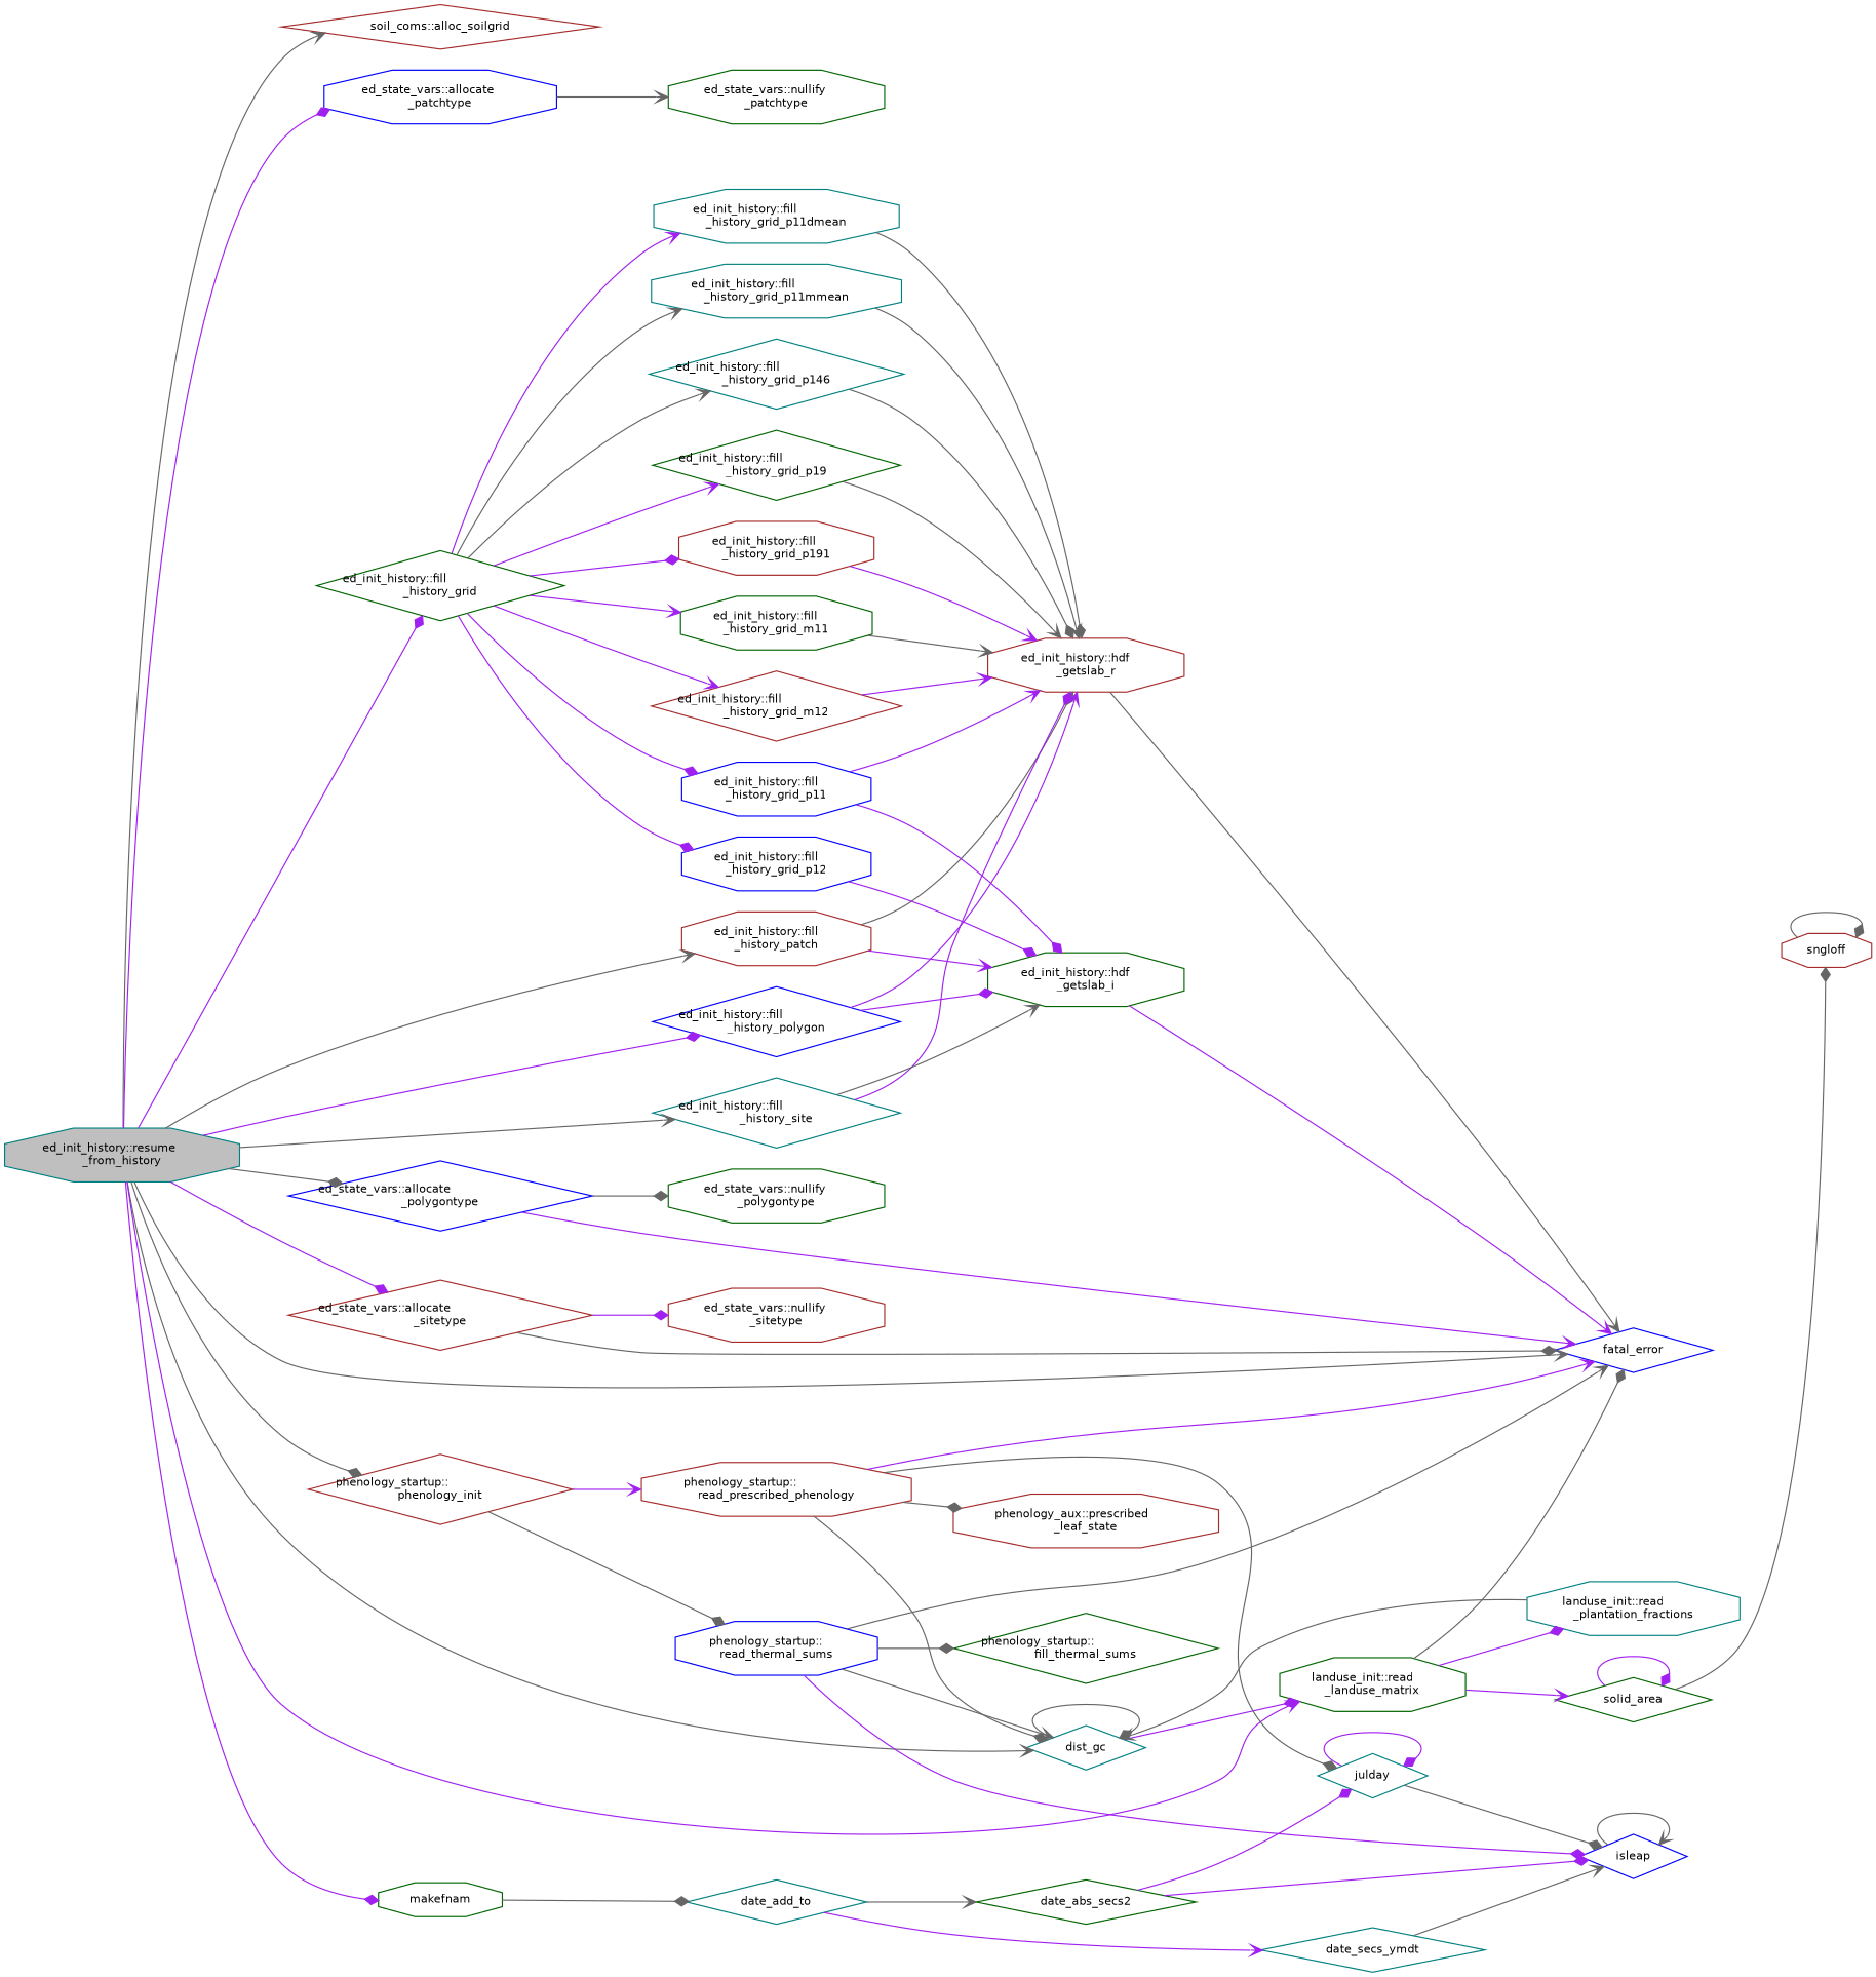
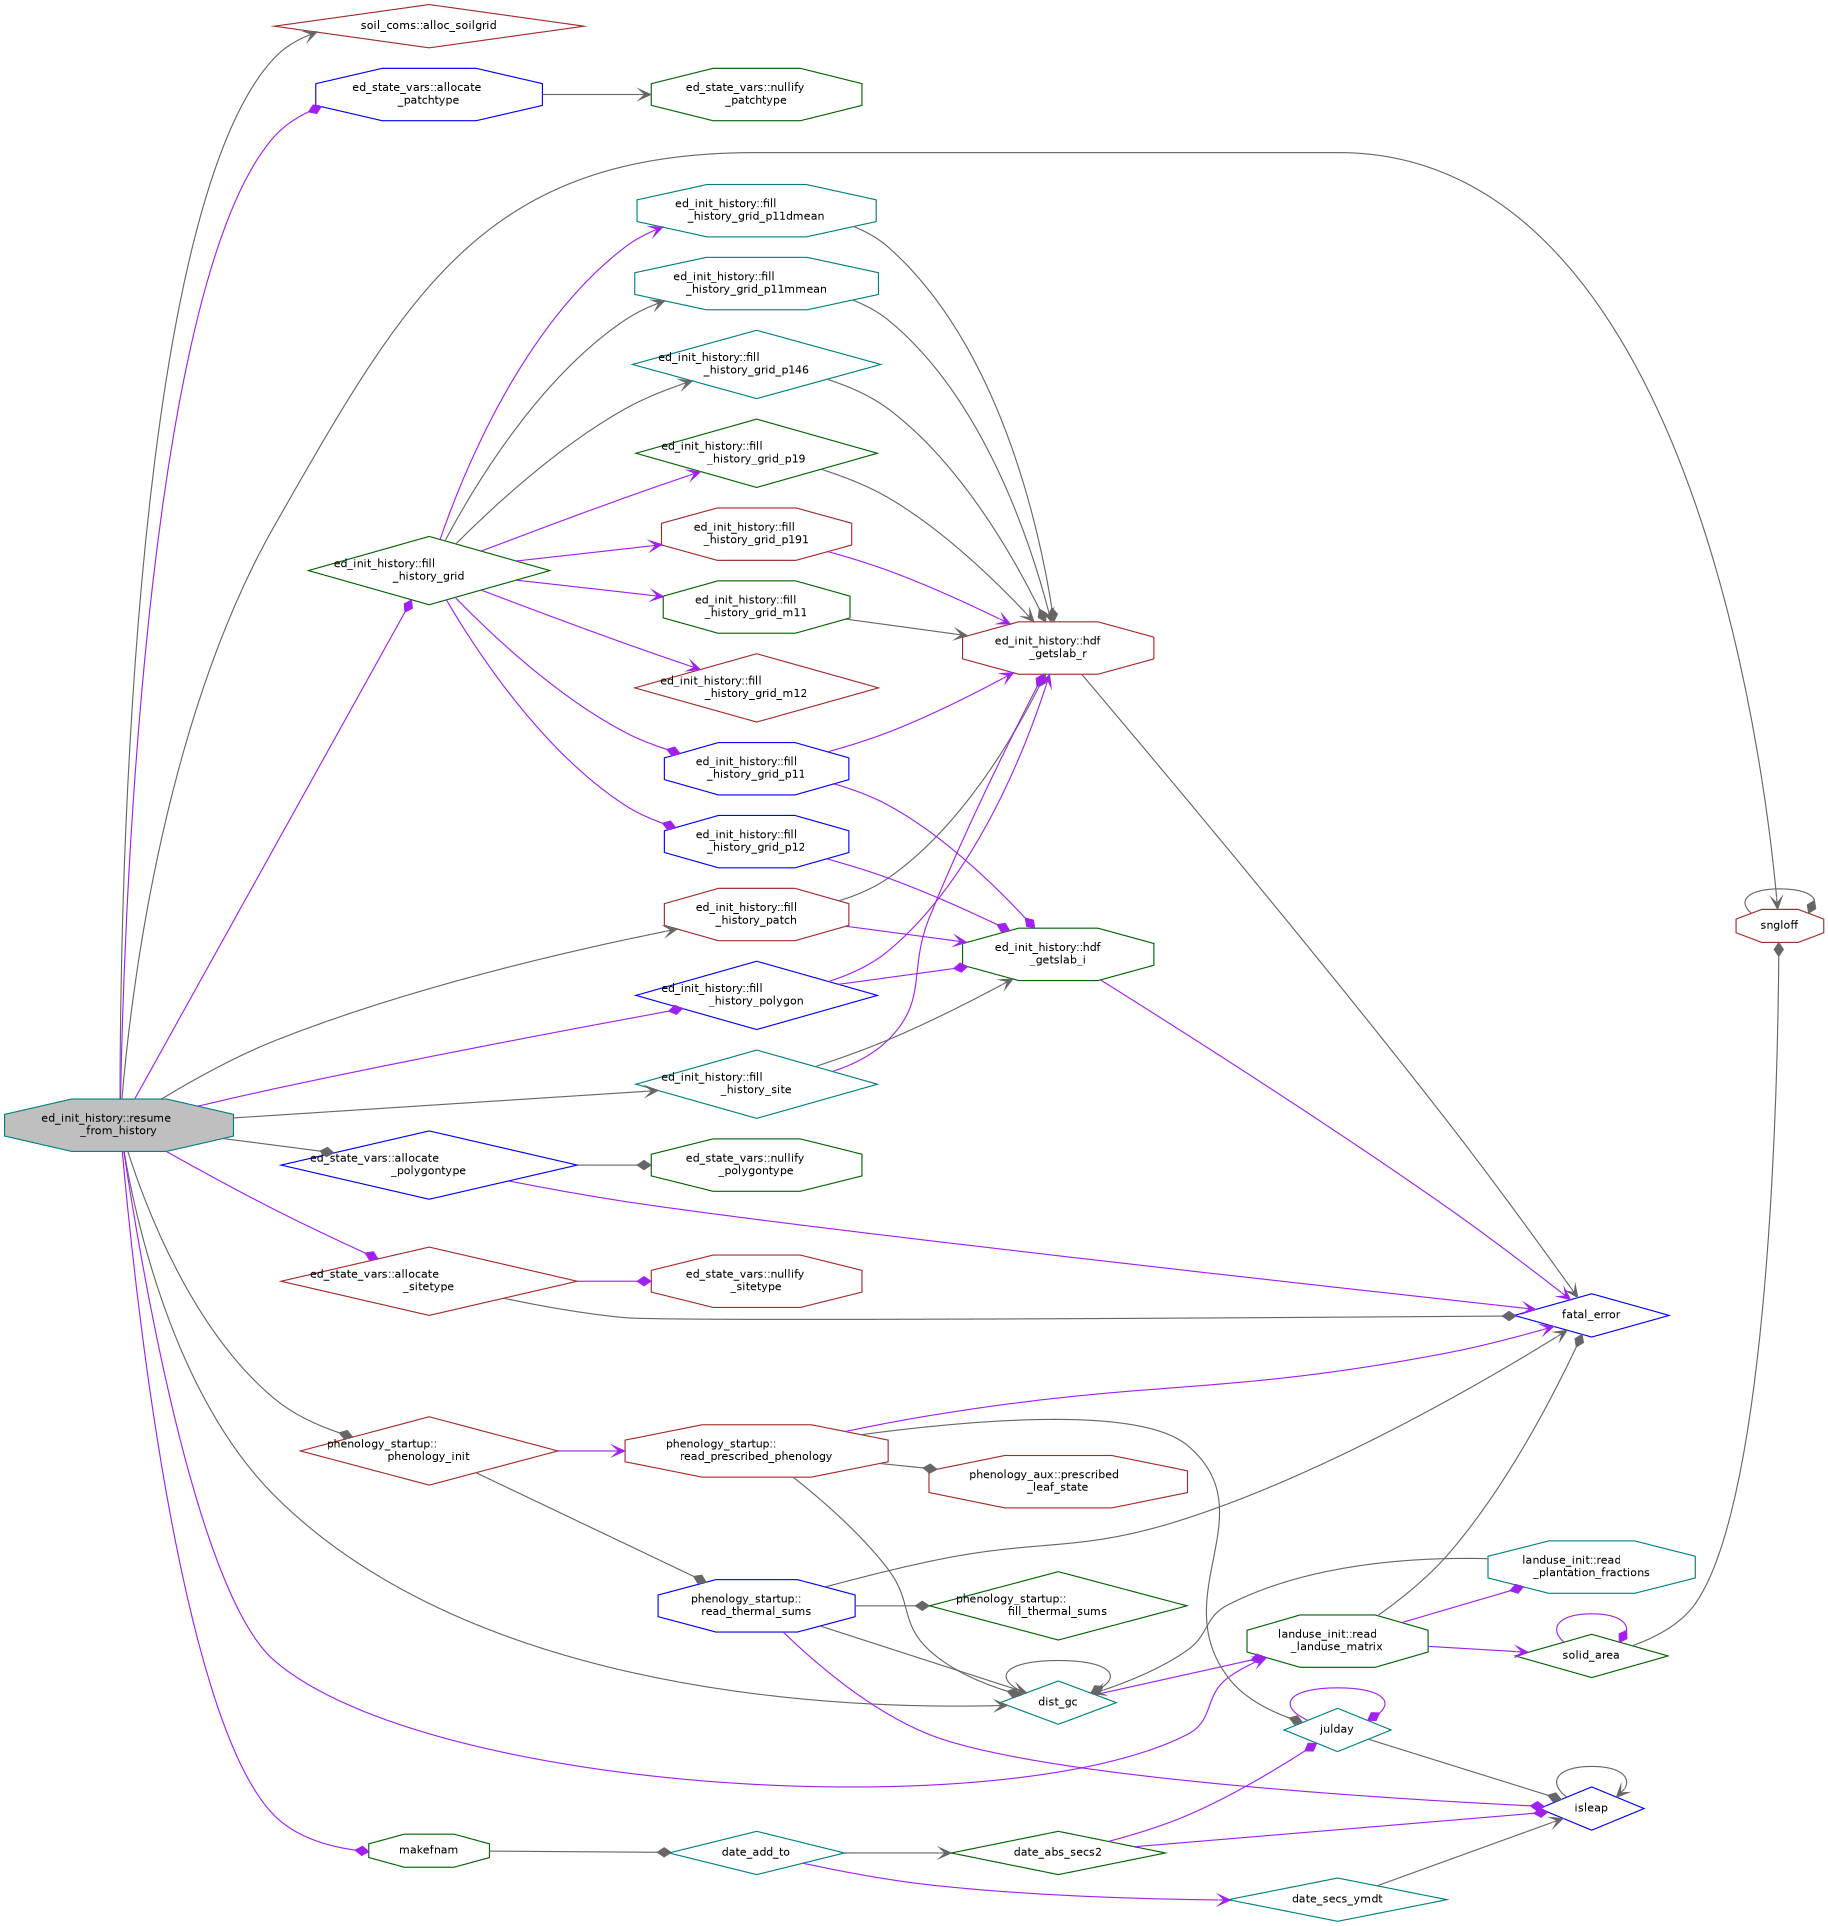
  digraph {
    rankdir=LR
    node [color=brown fillcolor=white fontname=Helvetica fontsize=10 shape=octagon style=filled]
    edge [arrowhead=diamond color=gray40 fontname=Helvetica fontsize=10 labelfontname=Helvetica labelfontsize=10 style=solid]
    n1 [color=teal fillcolor=grey75 fontcolor=black height=0.2 label="ed_init_history::resume\l_from_history" width=0.4]
    n2 [height=0.2 label="soil_coms::alloc_soilgrid" shape=diamond width=0.4]
    n3 [color=blue height=0.2 label="ed_state_vars::allocate\l_patchtype" width=0.4]
    n4 [color=blue height=0.2 label="ed_state_vars::allocate\l_polygontype" shape=diamond width=0.4]
    n5 [color=blue height=0.2 label=fatal_error shape=diamond width=0.4]
    n6 [height=0.2 label="ed_state_vars::allocate\l_sitetype" shape=diamond width=0.4]
    n7 [color=teal height=0.2 label=dist_gc shape=diamond width=0.4]
    n8 [color=darkgreen height=0.2 label="ed_init_history::fill\l_history_grid" shape=diamond width=0.4]
    n9 [height=0.2 label="ed_init_history::fill\l_history_patch" width=0.4]
    n10 [color=blue height=0.2 label="ed_init_history::fill\l_history_polygon" shape=diamond width=0.4]
    n11 [color=teal height=0.2 label="ed_init_history::fill\l_history_site" shape=diamond width=0.4]
    n12 [color=darkgreen height=0.2 label=makefnam width=0.4]
    n13 [height=0.2 label="phenology_startup::\lphenology_init" shape=diamond width=0.4]
    n14 [color=darkgreen height=0.2 label="landuse_init::read\l_landuse_matrix" width=0.4]
    n15 [color=darkgreen height=0.2 label="ed_state_vars::nullify\l_patchtype" width=0.4]
    n16 [color=darkgreen height=0.2 label="ed_state_vars::nullify\l_polygontype" width=0.4]
    n17 [height=0.2 label="ed_state_vars::nullify\l_sitetype" width=0.4]
    n18 [color=darkgreen height=0.2 label="ed_init_history::fill\l_history_grid_m11" width=0.4]
    n19 [height=0.2 label="ed_init_history::fill\l_history_grid_m12" shape=diamond width=0.4]
    n20 [color=blue height=0.2 label="ed_init_history::fill\l_history_grid_p11" width=0.4]
    n21 [color=teal height=0.2 label="ed_init_history::fill\l_history_grid_p11dmean" width=0.4]
    n22 [color=teal height=0.2 label="ed_init_history::fill\l_history_grid_p11mmean" width=0.4]
    n23 [color=blue height=0.2 label="ed_init_history::fill\l_history_grid_p12" width=0.4]
    n24 [color=teal height=0.2 label="ed_init_history::fill\l_history_grid_p146" shape=diamond width=0.4]
    n25 [color=darkgreen height=0.2 label="ed_init_history::fill\l_history_grid_p19" shape=diamond width=0.4]
    n26 [height=0.2 label="ed_init_history::fill\l_history_grid_p191" width=0.4]
    n27 [height=0.2 label="ed_init_history::hdf\l_getslab_r" width=0.4]
    n28 [color=darkgreen height=0.2 label="ed_init_history::hdf\l_getslab_i" width=0.4]
    n29 [color=teal height=0.2 label=date_add_to shape=diamond width=0.4]
    n30 [height=0.2 label="phenology_startup::\lread_prescribed_phenology" width=0.4]
    n31 [color=blue height=0.2 label="phenology_startup::\lread_thermal_sums" width=0.4]
    n32 [color=teal height=0.2 label="landuse_init::read\l_plantation_fractions" width=0.4]
    n33 [color=darkgreen height=0.2 label=solid_area shape=diamond width=0.4]
    n34 [color=darkgreen height=0.2 label=date_abs_secs2 shape=diamond width=0.4]
    n35 [color=teal height=0.2 label=date_secs_ymdt shape=diamond width=0.4]
    n36 [color=blue height=0.2 label=isleap shape=diamond width=0.4]
    n37 [color=teal height=0.2 label=julday shape=diamond width=0.4]
    n38 [height=0.2 label="phenology_aux::prescribed\l_leaf_state" width=0.4]
    n39 [color=darkgreen height=0.2 label="phenology_startup::\lfill_thermal_sums" shape=diamond width=0.4]
    n40 [height=0.2 label=sngloff width=0.4]
    n1 -> n2 [arrowhead=vee]
    n1 -> n3 [color=purple]
    n1 -> n4
-   n1 -> n5 [arrowhead=vee]
+   n1 -> n40 [arrowhead=vee]
    n1 -> n6 [color=purple]
    n1 -> n7 [arrowhead=vee]
    n1 -> n8 [color=purple]
    n1 -> n9 [arrowhead=vee]
    n1 -> n10 [color=purple]
    n1 -> n11 [arrowhead=vee]
    n1 -> n12 [color=purple]
    n1 -> n13
    n1 -> n14 [arrowhead=vee color=purple]
    n3 -> n15 [arrowhead=vee]
    n4 -> n5 [arrowhead=vee color=purple]
    n4 -> n16
    n6 -> n5
    n6 -> n17 [color=purple]
    n7 -> n7
    n7 -> n14 [color=purple]
    n8 -> n18 [arrowhead=vee color=purple]
    n8 -> n19 [arrowhead=vee color=purple]
    n8 -> n20 [color=purple]
    n8 -> n21 [arrowhead=vee color=purple]
    n8 -> n22 [arrowhead=vee]
    n8 -> n23 [color=purple]
    n8 -> n24 [arrowhead=vee]
    n8 -> n25 [arrowhead=vee color=purple]
-   n8 -> n26 [color=purple]
+   n8 -> n26 [arrowhead=vee color=purple]
    n9 -> n27
    n9 -> n28 [arrowhead=vee color=purple]
    n10 -> n27 [arrowhead=vee color=purple]
    n10 -> n28 [color=purple]
    n11 -> n27 [color=purple]
    n11 -> n28 [arrowhead=vee]
    n12 -> n29
    n13 -> n30 [arrowhead=vee color=purple]
    n13 -> n31
    n14 -> n5
    n14 -> n32 [color=purple]
    n14 -> n33 [arrowhead=vee color=purple]
    n18 -> n27 [arrowhead=vee]
-   n19 -> n27 [arrowhead=vee color=purple]
    n20 -> n27 [arrowhead=vee color=purple]
    n20 -> n28 [color=purple]
    n21 -> n27
    n22 -> n27 [arrowhead=vee]
    n23 -> n28 [color=purple]
    n24 -> n27
    n25 -> n27 [arrowhead=vee]
    n26 -> n27 [arrowhead=vee color=purple]
    n27 -> n5 [arrowhead=vee]
    n28 -> n5 [arrowhead=vee color=purple]
    n29 -> n34 [arrowhead=vee]
    n29 -> n35 [arrowhead=vee color=purple]
    n30 -> n5 [arrowhead=vee color=purple]
    n30 -> n7
    n30 -> n37
    n30 -> n38
    n31 -> n5 [arrowhead=vee]
    n31 -> n7 [arrowhead=vee]
    n31 -> n36 [color=purple]
    n31 -> n39
    n32 -> n7 [arrowhead=vee]
    n33 -> n33 [color=purple]
    n33 -> n40
    n34 -> n36 [color=purple]
    n34 -> n37 [color=purple]
    n35 -> n36 [arrowhead=vee]
    n36 -> n36 [arrowhead=vee]
    n37 -> n36
    n37 -> n37 [color=purple]
    n40 -> n40
  }
